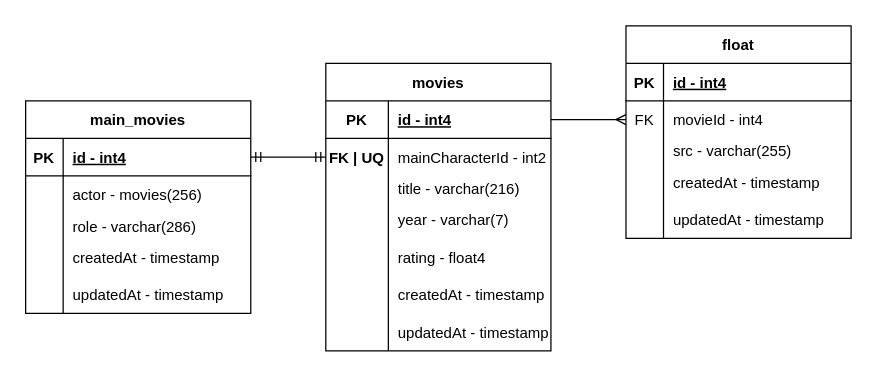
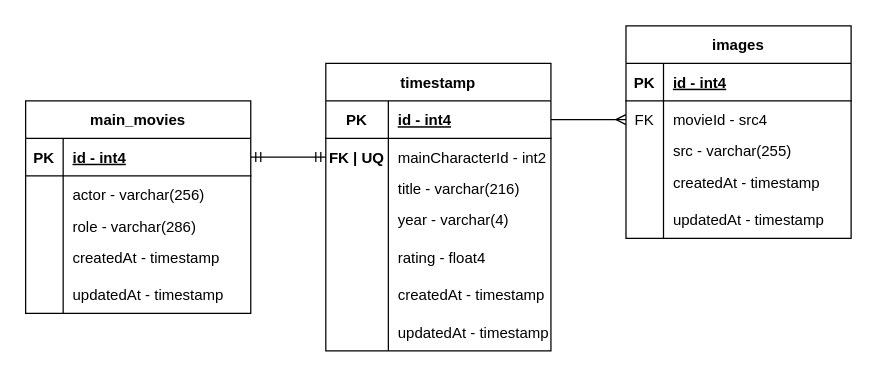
  <mxCell id="0" />
  <mxCell id="1" parent="0" />
  <mxCell id="2" value="main_movies" style="shape=table;startSize=30;container=1;collapsible=1;childLayout=tableLayout;fixedRows=1;rowLines=0;fontStyle=1;align=center;resizeLast=1;" vertex="1" parent="1"><mxGeometry x="20" y="80" width="180" height="170" as="geometry" /></mxCell>
  <mxCell id="3" value="" style="shape=tableRow;horizontal=0;startSize=0;swimlaneHead=0;swimlaneBody=0;fillColor=none;collapsible=0;dropTarget=0;points=[[0,0.5],[1,0.5]];portConstraint=eastwest;top=0;left=0;right=0;bottom=1;" vertex="1" parent="2"><mxGeometry y="30" width="180" height="30" as="geometry" /></mxCell>
  <mxCell id="4" value="PK" style="shape=partialRectangle;connectable=0;fillColor=none;top=0;left=0;bottom=0;right=0;fontStyle=1;overflow=hidden;" vertex="1" parent="3"><mxGeometry width="30" height="30" as="geometry"><mxRectangle width="30" height="30" as="alternateBounds" /></mxGeometry></mxCell>
  <mxCell id="5" value="id - int4" style="shape=partialRectangle;connectable=0;fillColor=none;top=0;left=0;bottom=0;right=0;align=left;spacingLeft=6;fontStyle=5;overflow=hidden;" vertex="1" parent="3"><mxGeometry x="30" width="150" height="30" as="geometry"><mxRectangle width="150" height="30" as="alternateBounds" /></mxGeometry></mxCell>
  <mxCell id="6" value="" style="shape=tableRow;horizontal=0;startSize=0;swimlaneHead=0;swimlaneBody=0;fillColor=none;collapsible=0;dropTarget=0;points=[[0,0.5],[1,0.5]];portConstraint=eastwest;top=0;left=0;right=0;bottom=0;" vertex="1" parent="2"><mxGeometry y="60" width="180" height="30" as="geometry" /></mxCell>
  <mxCell id="7" value="" style="shape=partialRectangle;connectable=0;fillColor=none;top=0;left=0;bottom=0;right=0;editable=1;overflow=hidden;" vertex="1" parent="6"><mxGeometry width="30" height="30" as="geometry"><mxRectangle width="30" height="30" as="alternateBounds" /></mxGeometry></mxCell>
- <mxCell id="8" value="actor - movies(256)" style="shape=partialRectangle;connectable=0;fillColor=none;top=0;left=0;bottom=0;right=0;align=left;spacingLeft=6;overflow=hidden;" vertex="1" parent="6"><mxGeometry x="30" width="150" height="30" as="geometry"><mxRectangle width="150" height="30" as="alternateBounds" /></mxGeometry></mxCell>
+ <mxCell id="8" value="actor - varchar(256)" style="shape=partialRectangle;connectable=0;fillColor=none;top=0;left=0;bottom=0;right=0;align=left;spacingLeft=6;overflow=hidden;" vertex="1" parent="6"><mxGeometry x="30" width="150" height="30" as="geometry"><mxRectangle width="150" height="30" as="alternateBounds" /></mxGeometry></mxCell>
  <mxCell id="9" value="" style="shape=tableRow;horizontal=0;startSize=0;swimlaneHead=0;swimlaneBody=0;fillColor=none;collapsible=0;dropTarget=0;points=[[0,0.5],[1,0.5]];portConstraint=eastwest;top=0;left=0;right=0;bottom=0;" vertex="1" parent="2"><mxGeometry y="90" width="180" height="20" as="geometry" /></mxCell>
  <mxCell id="10" value="" style="shape=partialRectangle;connectable=0;fillColor=none;top=0;left=0;bottom=0;right=0;editable=1;overflow=hidden;" vertex="1" parent="9"><mxGeometry width="30" height="20" as="geometry"><mxRectangle width="30" height="20" as="alternateBounds" /></mxGeometry></mxCell>
  <mxCell id="11" value="role - varchar(286)" style="shape=partialRectangle;connectable=0;fillColor=none;top=0;left=0;bottom=0;right=0;align=left;spacingLeft=6;overflow=hidden;" vertex="1" parent="9"><mxGeometry x="30" width="150" height="20" as="geometry"><mxRectangle width="150" height="20" as="alternateBounds" /></mxGeometry></mxCell>
  <mxCell id="12" value="" style="shape=tableRow;horizontal=0;startSize=0;swimlaneHead=0;swimlaneBody=0;fillColor=none;collapsible=0;dropTarget=0;points=[[0,0.5],[1,0.5]];portConstraint=eastwest;top=0;left=0;right=0;bottom=0;" vertex="1" parent="2"><mxGeometry y="110" width="180" height="30" as="geometry" /></mxCell>
  <mxCell id="13" value="" style="shape=partialRectangle;connectable=0;fillColor=none;top=0;left=0;bottom=0;right=0;editable=1;overflow=hidden;" vertex="1" parent="12"><mxGeometry width="30" height="30" as="geometry"><mxRectangle width="30" height="30" as="alternateBounds" /></mxGeometry></mxCell>
  <mxCell id="14" value="createdAt - timestamp" style="shape=partialRectangle;connectable=0;fillColor=none;top=0;left=0;bottom=0;right=0;align=left;spacingLeft=6;overflow=hidden;" vertex="1" parent="12"><mxGeometry x="30" width="150" height="30" as="geometry"><mxRectangle width="150" height="30" as="alternateBounds" /></mxGeometry></mxCell>
  <mxCell id="15" value="" style="shape=tableRow;horizontal=0;startSize=0;swimlaneHead=0;swimlaneBody=0;fillColor=none;collapsible=0;dropTarget=0;points=[[0,0.5],[1,0.5]];portConstraint=eastwest;top=0;left=0;right=0;bottom=0;" vertex="1" parent="2"><mxGeometry y="140" width="180" height="30" as="geometry" /></mxCell>
  <mxCell id="16" value="" style="shape=partialRectangle;connectable=0;fillColor=none;top=0;left=0;bottom=0;right=0;editable=1;overflow=hidden;" vertex="1" parent="15"><mxGeometry width="30" height="30" as="geometry"><mxRectangle width="30" height="30" as="alternateBounds" /></mxGeometry></mxCell>
  <mxCell id="17" value="updatedAt - timestamp" style="shape=partialRectangle;connectable=0;fillColor=none;top=0;left=0;bottom=0;right=0;align=left;spacingLeft=6;overflow=hidden;" vertex="1" parent="15"><mxGeometry x="30" width="150" height="30" as="geometry"><mxRectangle width="150" height="30" as="alternateBounds" /></mxGeometry></mxCell>
- <mxCell id="18" value="float" style="shape=table;startSize=30;container=1;collapsible=1;childLayout=tableLayout;fixedRows=1;rowLines=0;fontStyle=1;align=center;resizeLast=1;" vertex="1" parent="1"><mxGeometry x="500" y="20" width="180" height="170" as="geometry" /></mxCell>
+ <mxCell id="18" value="images" style="shape=table;startSize=30;container=1;collapsible=1;childLayout=tableLayout;fixedRows=1;rowLines=0;fontStyle=1;align=center;resizeLast=1;" vertex="1" parent="1"><mxGeometry x="500" y="20" width="180" height="170" as="geometry" /></mxCell>
  <mxCell id="19" value="" style="shape=tableRow;horizontal=0;startSize=0;swimlaneHead=0;swimlaneBody=0;fillColor=none;collapsible=0;dropTarget=0;points=[[0,0.5],[1,0.5]];portConstraint=eastwest;top=0;left=0;right=0;bottom=1;" vertex="1" parent="18"><mxGeometry y="30" width="180" height="30" as="geometry" /></mxCell>
  <mxCell id="20" value="PK" style="shape=partialRectangle;connectable=0;fillColor=none;top=0;left=0;bottom=0;right=0;fontStyle=1;overflow=hidden;" vertex="1" parent="19"><mxGeometry width="30" height="30" as="geometry"><mxRectangle width="30" height="30" as="alternateBounds" /></mxGeometry></mxCell>
  <mxCell id="21" value="id - int4" style="shape=partialRectangle;connectable=0;fillColor=none;top=0;left=0;bottom=0;right=0;align=left;spacingLeft=6;fontStyle=5;overflow=hidden;" vertex="1" parent="19"><mxGeometry x="30" width="150" height="30" as="geometry"><mxRectangle width="150" height="30" as="alternateBounds" /></mxGeometry></mxCell>
  <mxCell id="22" value="" style="shape=tableRow;horizontal=0;startSize=0;swimlaneHead=0;swimlaneBody=0;fillColor=none;collapsible=0;dropTarget=0;points=[[0,0.5],[1,0.5]];portConstraint=eastwest;top=0;left=0;right=0;bottom=0;" vertex="1" parent="18"><mxGeometry y="60" width="180" height="30" as="geometry" /></mxCell>
  <mxCell id="23" value="FK" style="shape=partialRectangle;connectable=0;fillColor=none;top=0;left=0;bottom=0;right=0;editable=1;overflow=hidden;" vertex="1" parent="22"><mxGeometry width="30" height="30" as="geometry"><mxRectangle width="30" height="30" as="alternateBounds" /></mxGeometry></mxCell>
- <mxCell id="24" value="movieId - int4" style="shape=partialRectangle;connectable=0;fillColor=none;top=0;left=0;bottom=0;right=0;align=left;spacingLeft=6;overflow=hidden;" vertex="1" parent="22"><mxGeometry x="30" width="150" height="30" as="geometry"><mxRectangle width="150" height="30" as="alternateBounds" /></mxGeometry></mxCell>
+ <mxCell id="24" value="movieId - src4" style="shape=partialRectangle;connectable=0;fillColor=none;top=0;left=0;bottom=0;right=0;align=left;spacingLeft=6;overflow=hidden;" vertex="1" parent="22"><mxGeometry x="30" width="150" height="30" as="geometry"><mxRectangle width="150" height="30" as="alternateBounds" /></mxGeometry></mxCell>
  <mxCell id="25" value="" style="shape=tableRow;horizontal=0;startSize=0;swimlaneHead=0;swimlaneBody=0;fillColor=none;collapsible=0;dropTarget=0;points=[[0,0.5],[1,0.5]];portConstraint=eastwest;top=0;left=0;right=0;bottom=0;" vertex="1" parent="18"><mxGeometry y="90" width="180" height="20" as="geometry" /></mxCell>
  <mxCell id="26" value="" style="shape=partialRectangle;connectable=0;fillColor=none;top=0;left=0;bottom=0;right=0;editable=1;overflow=hidden;" vertex="1" parent="25"><mxGeometry width="30" height="20" as="geometry"><mxRectangle width="30" height="20" as="alternateBounds" /></mxGeometry></mxCell>
  <mxCell id="27" value="src - varchar(255)" style="shape=partialRectangle;connectable=0;fillColor=none;top=0;left=0;bottom=0;right=0;align=left;spacingLeft=6;overflow=hidden;" vertex="1" parent="25"><mxGeometry x="30" width="150" height="20" as="geometry"><mxRectangle width="150" height="20" as="alternateBounds" /></mxGeometry></mxCell>
  <mxCell id="28" value="" style="shape=tableRow;horizontal=0;startSize=0;swimlaneHead=0;swimlaneBody=0;fillColor=none;collapsible=0;dropTarget=0;points=[[0,0.5],[1,0.5]];portConstraint=eastwest;top=0;left=0;right=0;bottom=0;" vertex="1" parent="18"><mxGeometry y="110" width="180" height="30" as="geometry" /></mxCell>
  <mxCell id="29" value="" style="shape=partialRectangle;connectable=0;fillColor=none;top=0;left=0;bottom=0;right=0;editable=1;overflow=hidden;" vertex="1" parent="28"><mxGeometry width="30" height="30" as="geometry"><mxRectangle width="30" height="30" as="alternateBounds" /></mxGeometry></mxCell>
  <mxCell id="30" value="createdAt - timestamp" style="shape=partialRectangle;connectable=0;fillColor=none;top=0;left=0;bottom=0;right=0;align=left;spacingLeft=6;overflow=hidden;" vertex="1" parent="28"><mxGeometry x="30" width="150" height="30" as="geometry"><mxRectangle width="150" height="30" as="alternateBounds" /></mxGeometry></mxCell>
  <mxCell id="31" value="" style="shape=tableRow;horizontal=0;startSize=0;swimlaneHead=0;swimlaneBody=0;fillColor=none;collapsible=0;dropTarget=0;points=[[0,0.5],[1,0.5]];portConstraint=eastwest;top=0;left=0;right=0;bottom=0;" vertex="1" parent="18"><mxGeometry y="140" width="180" height="30" as="geometry" /></mxCell>
  <mxCell id="32" value="" style="shape=partialRectangle;connectable=0;fillColor=none;top=0;left=0;bottom=0;right=0;editable=1;overflow=hidden;" vertex="1" parent="31"><mxGeometry width="30" height="30" as="geometry"><mxRectangle width="30" height="30" as="alternateBounds" /></mxGeometry></mxCell>
  <mxCell id="33" value="updatedAt - timestamp" style="shape=partialRectangle;connectable=0;fillColor=none;top=0;left=0;bottom=0;right=0;align=left;spacingLeft=6;overflow=hidden;" vertex="1" parent="31"><mxGeometry x="30" width="150" height="30" as="geometry"><mxRectangle width="150" height="30" as="alternateBounds" /></mxGeometry></mxCell>
- <mxCell id="34" value="movies" style="shape=table;startSize=30;container=1;collapsible=1;childLayout=tableLayout;fixedRows=1;rowLines=0;fontStyle=1;align=center;resizeLast=1;" vertex="1" parent="1"><mxGeometry x="260" y="50" width="180" height="230" as="geometry" /></mxCell>
+ <mxCell id="34" value="timestamp" style="shape=table;startSize=30;container=1;collapsible=1;childLayout=tableLayout;fixedRows=1;rowLines=0;fontStyle=1;align=center;resizeLast=1;" vertex="1" parent="1"><mxGeometry x="260" y="50" width="180" height="230" as="geometry" /></mxCell>
  <mxCell id="35" value="" style="shape=tableRow;horizontal=0;startSize=0;swimlaneHead=0;swimlaneBody=0;fillColor=none;collapsible=0;dropTarget=0;points=[[0,0.5],[1,0.5]];portConstraint=eastwest;top=0;left=0;right=0;bottom=1;" vertex="1" parent="34"><mxGeometry y="30" width="180" height="30" as="geometry" /></mxCell>
  <mxCell id="36" value="PK" style="shape=partialRectangle;connectable=0;fillColor=none;top=0;left=0;bottom=0;right=0;fontStyle=1;overflow=hidden;" vertex="1" parent="35"><mxGeometry width="50" height="30" as="geometry"><mxRectangle width="50" height="30" as="alternateBounds" /></mxGeometry></mxCell>
  <mxCell id="37" value="id - int4" style="shape=partialRectangle;connectable=0;fillColor=none;top=0;left=0;bottom=0;right=0;align=left;spacingLeft=6;fontStyle=5;overflow=hidden;" vertex="1" parent="35"><mxGeometry x="50" width="130" height="30" as="geometry"><mxRectangle width="130" height="30" as="alternateBounds" /></mxGeometry></mxCell>
  <mxCell id="38" value="" style="shape=tableRow;horizontal=0;startSize=0;swimlaneHead=0;swimlaneBody=0;fillColor=none;collapsible=0;dropTarget=0;points=[[0,0.5],[1,0.5]];portConstraint=eastwest;top=0;left=0;right=0;bottom=0;" vertex="1" parent="34"><mxGeometry y="60" width="180" height="30" as="geometry" /></mxCell>
  <mxCell id="39" value="FK | UQ" style="shape=partialRectangle;connectable=0;fillColor=none;top=0;left=0;bottom=0;right=0;editable=1;overflow=hidden;fontStyle=1" vertex="1" parent="38"><mxGeometry width="50" height="30" as="geometry"><mxRectangle width="50" height="30" as="alternateBounds" /></mxGeometry></mxCell>
  <mxCell id="40" value="mainCharacterId - int2" style="shape=partialRectangle;connectable=0;fillColor=none;top=0;left=0;bottom=0;right=0;align=left;spacingLeft=6;overflow=hidden;" vertex="1" parent="38"><mxGeometry x="50" width="130" height="30" as="geometry"><mxRectangle width="130" height="30" as="alternateBounds" /></mxGeometry></mxCell>
  <mxCell id="41" value="" style="shape=tableRow;horizontal=0;startSize=0;swimlaneHead=0;swimlaneBody=0;fillColor=none;collapsible=0;dropTarget=0;points=[[0,0.5],[1,0.5]];portConstraint=eastwest;top=0;left=0;right=0;bottom=0;" vertex="1" parent="34"><mxGeometry y="90" width="180" height="20" as="geometry" /></mxCell>
  <mxCell id="42" value="" style="shape=partialRectangle;connectable=0;fillColor=none;top=0;left=0;bottom=0;right=0;editable=1;overflow=hidden;" vertex="1" parent="41"><mxGeometry width="50" height="20" as="geometry"><mxRectangle width="50" height="20" as="alternateBounds" /></mxGeometry></mxCell>
  <mxCell id="43" value="title - varchar(216)" style="shape=partialRectangle;connectable=0;fillColor=none;top=0;left=0;bottom=0;right=0;align=left;spacingLeft=6;overflow=hidden;" vertex="1" parent="41"><mxGeometry x="50" width="130" height="20" as="geometry"><mxRectangle width="130" height="20" as="alternateBounds" /></mxGeometry></mxCell>
  <mxCell id="44" value="" style="shape=tableRow;horizontal=0;startSize=0;swimlaneHead=0;swimlaneBody=0;fillColor=none;collapsible=0;dropTarget=0;points=[[0,0.5],[1,0.5]];portConstraint=eastwest;top=0;left=0;right=0;bottom=0;" vertex="1" parent="34"><mxGeometry y="110" width="180" height="30" as="geometry" /></mxCell>
  <mxCell id="45" value="" style="shape=partialRectangle;connectable=0;fillColor=none;top=0;left=0;bottom=0;right=0;editable=1;overflow=hidden;" vertex="1" parent="44"><mxGeometry width="50" height="30" as="geometry"><mxRectangle width="50" height="30" as="alternateBounds" /></mxGeometry></mxCell>
- <mxCell id="46" value="year - varchar(7)" style="shape=partialRectangle;connectable=0;fillColor=none;top=0;left=0;bottom=0;right=0;align=left;spacingLeft=6;overflow=hidden;" vertex="1" parent="44"><mxGeometry x="50" width="130" height="30" as="geometry"><mxRectangle width="130" height="30" as="alternateBounds" /></mxGeometry></mxCell>
+ <mxCell id="46" value="year - varchar(4)" style="shape=partialRectangle;connectable=0;fillColor=none;top=0;left=0;bottom=0;right=0;align=left;spacingLeft=6;overflow=hidden;" vertex="1" parent="44"><mxGeometry x="50" width="130" height="30" as="geometry"><mxRectangle width="130" height="30" as="alternateBounds" /></mxGeometry></mxCell>
  <mxCell id="47" value="" style="shape=tableRow;horizontal=0;startSize=0;swimlaneHead=0;swimlaneBody=0;fillColor=none;collapsible=0;dropTarget=0;points=[[0,0.5],[1,0.5]];portConstraint=eastwest;top=0;left=0;right=0;bottom=0;" vertex="1" parent="34"><mxGeometry y="140" width="180" height="30" as="geometry" /></mxCell>
  <mxCell id="48" value="" style="shape=partialRectangle;connectable=0;fillColor=none;top=0;left=0;bottom=0;right=0;editable=1;overflow=hidden;" vertex="1" parent="47"><mxGeometry width="50" height="30" as="geometry"><mxRectangle width="50" height="30" as="alternateBounds" /></mxGeometry></mxCell>
  <mxCell id="49" value="rating - float4" style="shape=partialRectangle;connectable=0;fillColor=none;top=0;left=0;bottom=0;right=0;align=left;spacingLeft=6;overflow=hidden;" vertex="1" parent="47"><mxGeometry x="50" width="130" height="30" as="geometry"><mxRectangle width="130" height="30" as="alternateBounds" /></mxGeometry></mxCell>
  <mxCell id="50" value="" style="shape=tableRow;horizontal=0;startSize=0;swimlaneHead=0;swimlaneBody=0;fillColor=none;collapsible=0;dropTarget=0;points=[[0,0.5],[1,0.5]];portConstraint=eastwest;top=0;left=0;right=0;bottom=0;" vertex="1" parent="34"><mxGeometry y="170" width="180" height="30" as="geometry" /></mxCell>
  <mxCell id="51" value="" style="shape=partialRectangle;connectable=0;fillColor=none;top=0;left=0;bottom=0;right=0;editable=1;overflow=hidden;" vertex="1" parent="50"><mxGeometry width="50" height="30" as="geometry"><mxRectangle width="50" height="30" as="alternateBounds" /></mxGeometry></mxCell>
  <mxCell id="52" value="createdAt - timestamp" style="shape=partialRectangle;connectable=0;fillColor=none;top=0;left=0;bottom=0;right=0;align=left;spacingLeft=6;overflow=hidden;" vertex="1" parent="50"><mxGeometry x="50" width="130" height="30" as="geometry"><mxRectangle width="130" height="30" as="alternateBounds" /></mxGeometry></mxCell>
  <mxCell id="53" value="" style="shape=tableRow;horizontal=0;startSize=0;swimlaneHead=0;swimlaneBody=0;fillColor=none;collapsible=0;dropTarget=0;points=[[0,0.5],[1,0.5]];portConstraint=eastwest;top=0;left=0;right=0;bottom=0;" vertex="1" parent="34"><mxGeometry y="200" width="180" height="30" as="geometry" /></mxCell>
  <mxCell id="54" value="" style="shape=partialRectangle;connectable=0;fillColor=none;top=0;left=0;bottom=0;right=0;editable=1;overflow=hidden;" vertex="1" parent="53"><mxGeometry width="50" height="30" as="geometry"><mxRectangle width="50" height="30" as="alternateBounds" /></mxGeometry></mxCell>
  <mxCell id="55" value="updatedAt - timestamp" style="shape=partialRectangle;connectable=0;fillColor=none;top=0;left=0;bottom=0;right=0;align=left;spacingLeft=6;overflow=hidden;" vertex="1" parent="53"><mxGeometry x="50" width="130" height="30" as="geometry"><mxRectangle width="130" height="30" as="alternateBounds" /></mxGeometry></mxCell>
  <mxCell id="56" value="" style="edgeStyle=entityRelationEdgeStyle;fontSize=12;html=1;endArrow=ERmandOne;startArrow=ERmandOne;rounded=0;entryX=0;entryY=0.5;entryDx=0;entryDy=0;exitX=1;exitY=0.5;exitDx=0;exitDy=0;" edge="1" parent="1" source="3" target="38"><mxGeometry width="100" height="100" relative="1" as="geometry"><mxPoint x="150" y="460" as="sourcePoint" /><mxPoint x="250" y="360" as="targetPoint" /></mxGeometry></mxCell>
  <mxCell id="57" value="" style="edgeStyle=entityRelationEdgeStyle;fontSize=12;html=1;endArrow=ERmany;rounded=0;entryX=0;entryY=0.5;entryDx=0;entryDy=0;exitX=1;exitY=0.5;exitDx=0;exitDy=0;" edge="1" parent="1" source="35" target="22"><mxGeometry width="100" height="100" relative="1" as="geometry"><mxPoint x="130" y="450" as="sourcePoint" /><mxPoint x="230" y="350" as="targetPoint" /></mxGeometry></mxCell>
